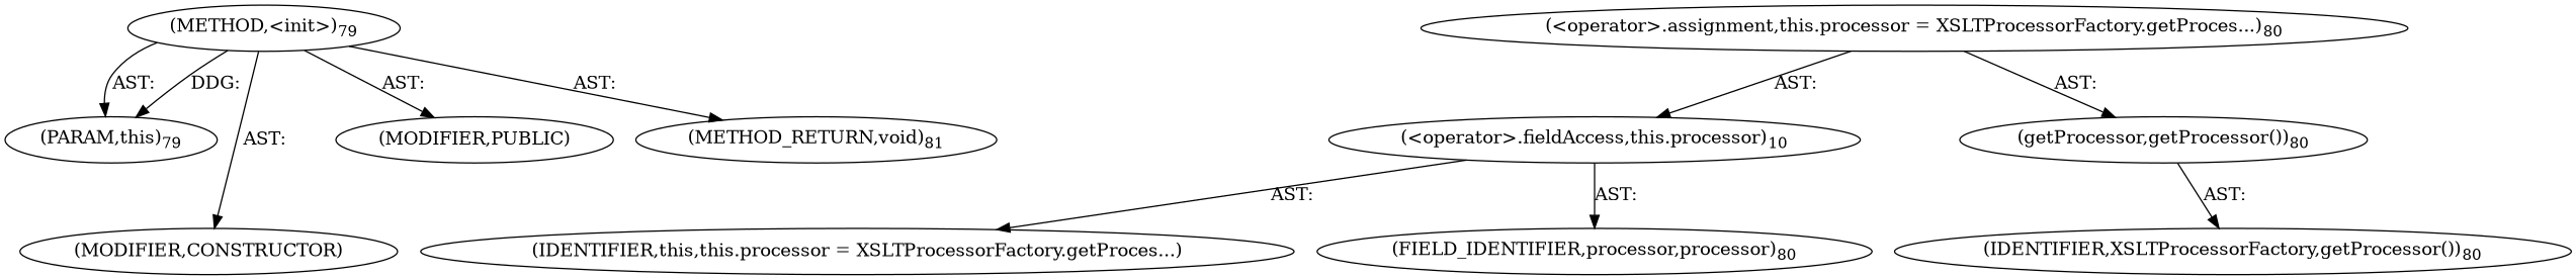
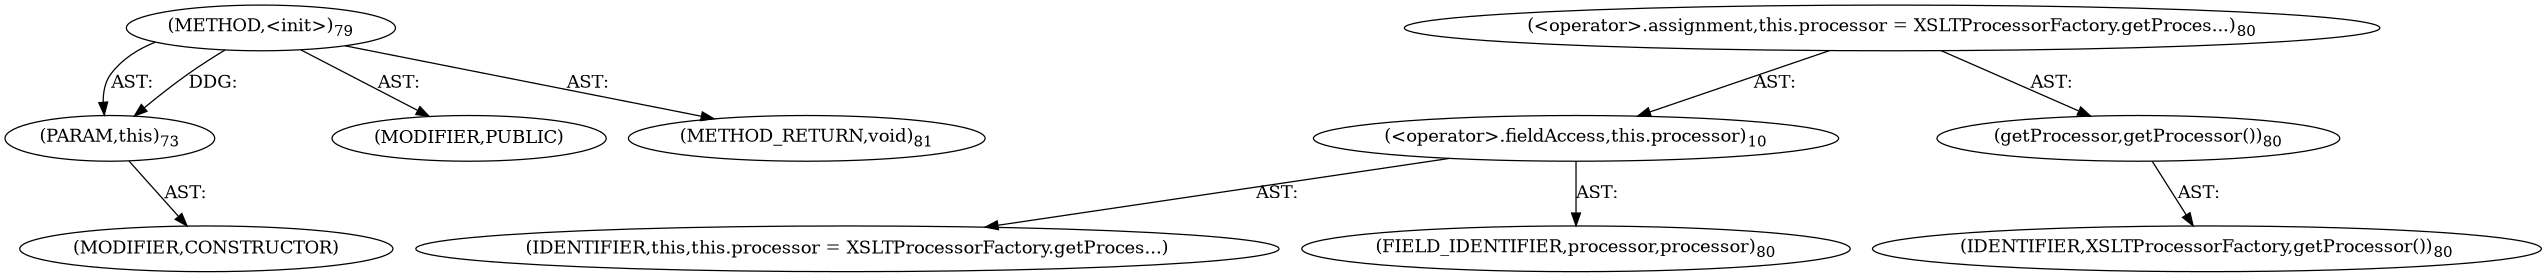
  digraph {
    n1 [label=<(METHOD,&lt;init&gt;)<SUB>79</SUB>>]
-   n2 [label=<(PARAM,this)<SUB>79</SUB>>]
+   n2 [label=<(PARAM,this)<SUB>73</SUB>>]
    n3 [label=<(MODIFIER,CONSTRUCTOR)>]
    n4 [label=<(MODIFIER,PUBLIC)>]
    n5 [label=<(METHOD_RETURN,void)<SUB>81</SUB>>]
    n6 [label=<(&lt;operator&gt;.assignment,this.processor = XSLTProcessorFactory.getProces...)<SUB>80</SUB>>]
    n7 [label=<(&lt;operator&gt;.fieldAccess,this.processor)<SUB>10</SUB>>]
    n8 [label=<(getProcessor,getProcessor())<SUB>80</SUB>>]
    n9 [label=<(IDENTIFIER,this,this.processor = XSLTProcessorFactory.getProces...)>]
    n10 [label=<(FIELD_IDENTIFIER,processor,processor)<SUB>80</SUB>>]
    n11 [label=<(IDENTIFIER,XSLTProcessorFactory,getProcessor())<SUB>80</SUB>>]
    n1 -> n2 [label="AST: "]
    n1 -> n2 [label="DDG: "]
-   n1 -> n3 [label="AST: "]
+   n2 -> n3 [label="AST: "]
    n1 -> n4 [label="AST: "]
    n1 -> n5 [label="AST: "]
    n6 -> n7 [label="AST: "]
    n6 -> n8 [label="AST: "]
    n7 -> n9 [label="AST: "]
    n7 -> n10 [label="AST: "]
    n8 -> n11 [label="AST: "]
  }
